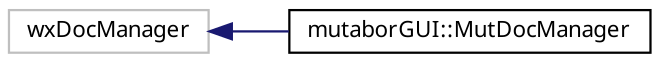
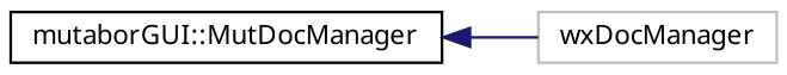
  digraph {
    rankdir=LR
    node [fillcolor=white fontname=Sans fontsize=10 shape=record style=filled]
    n1 [color=grey75 height=0.2 label=wxDocManager width=0.4]
    n2 [color=black height=0.2 label="mutaborGUI::MutDocManager" width=0.4]
-   n1 -> n2 [color=midnightblue dir=back fontname=Sans fontsize=10 labelfontname=Sans labelfontsize=10 style=solid]
+   n2 -> n1 [color=midnightblue dir=back fontname=Sans fontsize=10 labelfontname=Sans labelfontsize=10 style=solid]
  }
